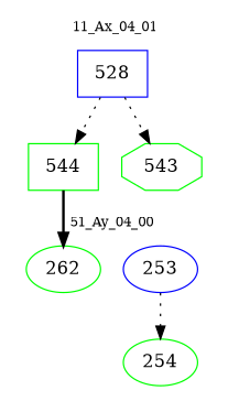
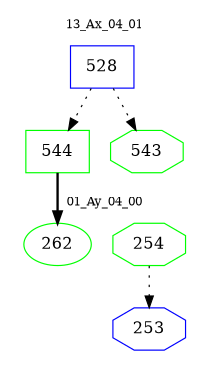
  digraph {
    node [color=green shape=ellipse]
    edge [color=black style=dotted]
-   n1 [color=blue label=253]
-   n2 [label=254]
+   n1 [color=blue label=253 shape=octagon]
+   n2 [label=254 shape=octagon]
    n3 [label=262]
    n4 [color=blue label=528 shape=box]
    n5 [label=544 shape=box]
    n6 [label=543 shape=octagon]
    subgraph cluster_1 {
      color=white
      fontsize=10
-     label="51_Ay_04_00"
+     label="01_Ay_04_00"
      n1
      n2
      n3
    }
    subgraph cluster_2 {
      color=white
      fontsize=10
-     label="11_Ax_04_01"
+     label="13_Ax_04_01"
      n4
      n5
      n6
    }
-   n1 -> n2
+   n2 -> n1
    n4 -> n5
    n4 -> n6
    n5 -> n3 [style=bold]
  }
